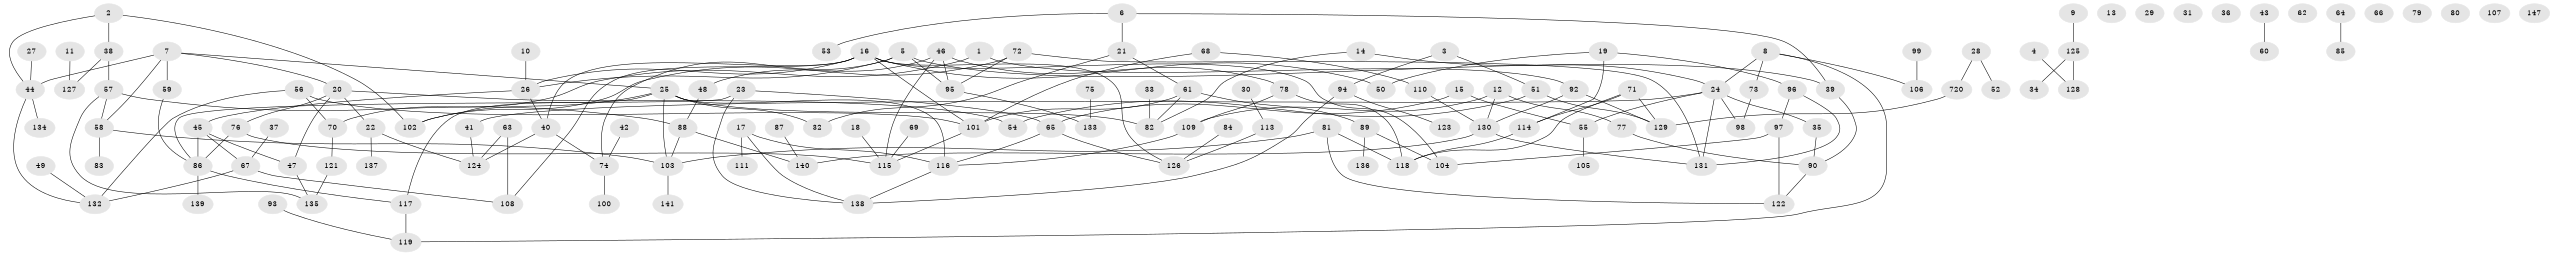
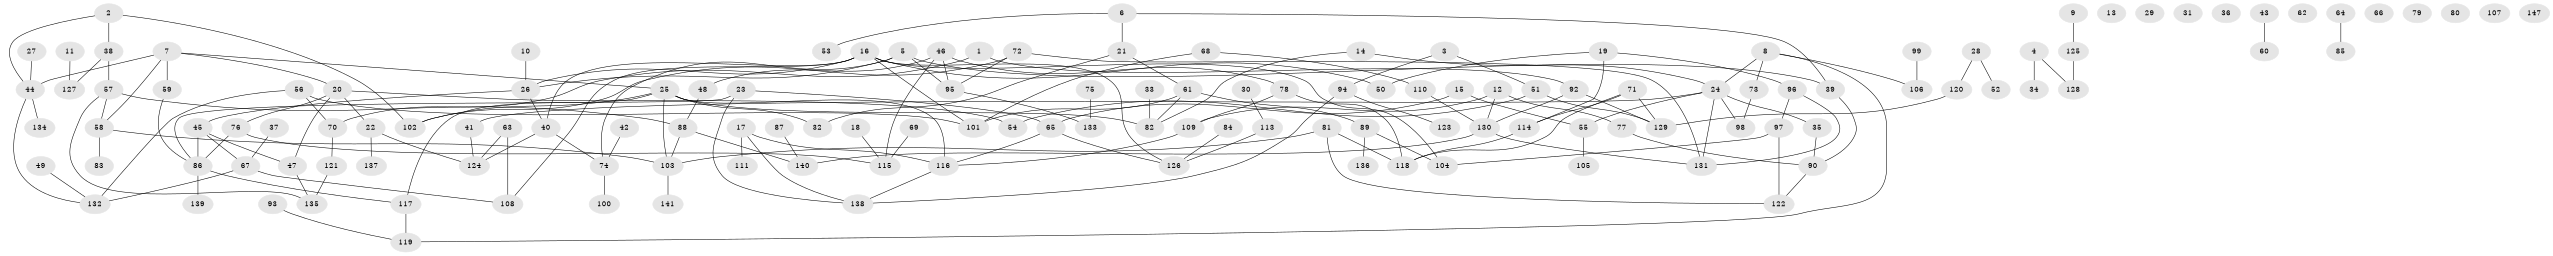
  graph {
    node [color=gray90 style=filled]
    1
    70
    92
    121
    130
    129
    2
    38
    44
    102
    127
    57
    132
    134
    3
    51
    94
    54
    138
    123
    4
    34
    128
    5
    26
    39
    74
    95
    40
    45
    90
    100
    133
    6
    21
    53
    32
    61
    7
    20
    25
    58
    59
    22
    47
    76
    82
    116
    103
    117
    83
    86
    8
    24
    73
    106
    119
    55
    35
    41
    98
    131
    9
    125
    10
    11
    12
    77
    109
    140
    13
    14
    15
    65
    105
    126
    16
    50
    101
    104
    108
    124
    115
    17
    111
    18
    19
    96
    114
    97
    118
    137
    135
    89
    23
    141
    67
    27
    28
    52
-   120 [label=720]
+   120
    29
    30
    113
    31
    33
    122
    36
    37
    88
    42
    43
    60
    139
    46
    48
    78
    49
    56
    136
    62
    63
    64
    85
    66
    68
    110
    69
    71
    72
    75
    79
    80
    81
    84
    87
    93
    99
    107
    n140 [label=147]
    1 -- 70
    1 -- 92
    70 -- 121
    92 -- 130
    92 -- 129
    121 -- 135
    130 -- 131
    130 -- 140
    2 -- 38
    2 -- 44
    2 -- 102
    38 -- 127
    38 -- 57
    44 -- 132
    44 -- 134
    57 -- 58
    57 -- 135
    57 -- 88
    3 -- 51
    3 -- 94
    51 -- 129
    51 -- 54
    94 -- 138
    94 -- 123
-   125 -- 34
+   4 -- 34
    4 -- 128
    5 -- 26
    5 -- 39
    5 -- 74
    5 -- 95
    26 -- 40
    26 -- 45
    39 -- 90
    74 -- 100
    95 -- 133
    40 -- 74
    40 -- 124
    45 -- 47
    45 -- 86
    45 -- 67
    90 -- 122
    6 -- 39
    6 -- 21
    6 -- 53
    21 -- 32
    21 -- 61
    61 -- 82
    61 -- 101
    61 -- 89
    7 -- 44
    7 -- 20
    7 -- 25
    7 -- 58
    7 -- 59
    20 -- 54
    20 -- 22
    20 -- 47
    20 -- 76
    25 -- 102
    25 -- 32
    25 -- 82
    25 -- 116
    25 -- 103
    25 -- 117
    58 -- 103
    58 -- 83
    59 -- 86
    22 -- 124
    22 -- 137
    47 -- 135
    76 -- 86
    76 -- 115
    116 -- 138
    103 -- 141
    117 -- 119
    86 -- 117
    86 -- 139
    8 -- 24
    8 -- 73
    8 -- 106
    8 -- 119
    24 -- 55
    24 -- 35
    24 -- 41
    24 -- 98
    24 -- 131
    73 -- 98
    55 -- 105
    35 -- 90
    41 -- 124
    9 -- 125
    125 -- 128
    10 -- 26
    11 -- 127
    12 -- 130
    12 -- 77
    12 -- 109
    77 -- 90
    109 -- 116
    14 -- 82
    14 -- 24
    15 -- 55
    15 -- 65
    65 -- 116
    65 -- 126
    16 -- 26
    16 -- 40
    16 -- 126
    16 -- 50
    16 -- 101
    16 -- 104
    16 -- 108
-   101 -- 115
    17 -- 138
    17 -- 116
    17 -- 111
    18 -- 115
    19 -- 50
    19 -- 96
    19 -- 114
    96 -- 131
    96 -- 97
    114 -- 118
    97 -- 104
    97 -- 122
    89 -- 104
    89 -- 136
    23 -- 138
    23 -- 86
    23 -- 65
    67 -- 132
    67 -- 108
    27 -- 44
    28 -- 52
    28 -- 120
    120 -- 129
    30 -- 113
    113 -- 126
    33 -- 82
    37 -- 67
    88 -- 103
    88 -- 140
    42 -- 74
    43 -- 60
    46 -- 95
    46 -- 115
    46 -- 48
    46 -- 78
    48 -- 88
    78 -- 109
    78 -- 118
    49 -- 132
    56 -- 70
    56 -- 132
    56 -- 101
    63 -- 108
    63 -- 124
    64 -- 85
    68 -- 101
    68 -- 110
    110 -- 130
    69 -- 115
    71 -- 129
    71 -- 114
    71 -- 118
    72 -- 102
    72 -- 95
    72 -- 131
    75 -- 133
    81 -- 103
    81 -- 118
    81 -- 122
    84 -- 126
    87 -- 140
    93 -- 119
    99 -- 106
  }
